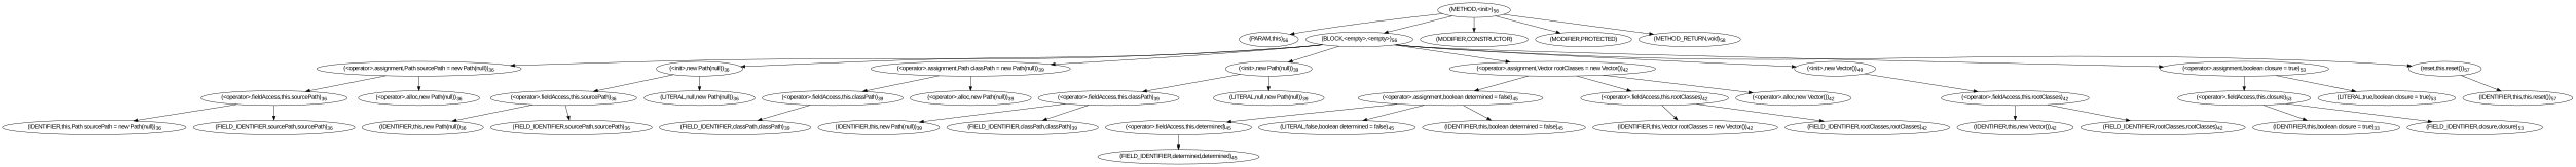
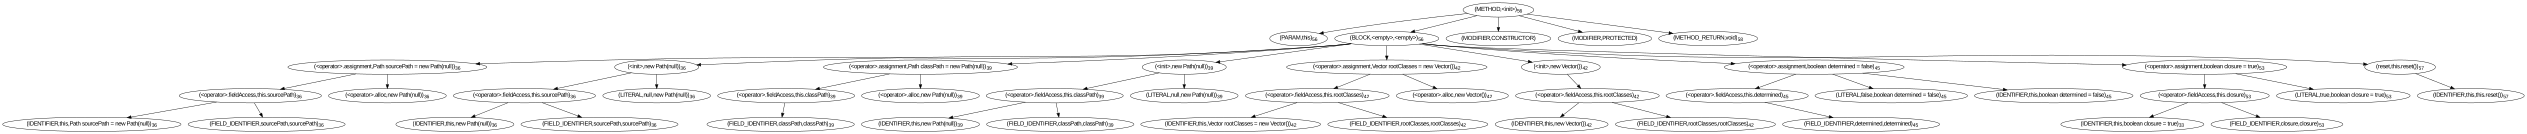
  digraph {
    fontname="Liberation Sans"
    node [fontname="Liberation Sans"]
    edge [fontname="Liberation Sans"]
    n1 [label=<(METHOD,&lt;init&gt;)<SUB>56</SUB>>]
    n2 [label=<(PARAM,this)<SUB>56</SUB>>]
    n3 [label=<(BLOCK,&lt;empty&gt;,&lt;empty&gt;)<SUB>56</SUB>>]
    n4 [label=<(MODIFIER,CONSTRUCTOR)>]
    n5 [label=<(MODIFIER,PROTECTED)>]
    n6 [label=<(METHOD_RETURN,void)<SUB>58</SUB>>]
    n7 [label=<(&lt;operator&gt;.assignment,Path sourcePath = new Path(null))<SUB>36</SUB>>]
    n8 [label=<(&lt;init&gt;,new Path(null))<SUB>36</SUB>>]
    n9 [label=<(&lt;operator&gt;.assignment,Path classPath = new Path(null))<SUB>39</SUB>>]
    n10 [label=<(&lt;init&gt;,new Path(null))<SUB>39</SUB>>]
    n11 [label=<(&lt;operator&gt;.assignment,Vector rootClasses = new Vector())<SUB>42</SUB>>]
-   n12 [label=<(&lt;init&gt;,new Vector())<SUB>49</SUB>>]
+   n12 [label=<(&lt;init&gt;,new Vector())<SUB>42</SUB>>]
    n13 [label=<(&lt;operator&gt;.assignment,boolean determined = false)<SUB>45</SUB>>]
    n14 [label=<(&lt;operator&gt;.assignment,boolean closure = true)<SUB>53</SUB>>]
    n15 [label=<(reset,this.reset())<SUB>57</SUB>>]
    n16 [label=<(&lt;operator&gt;.fieldAccess,this.sourcePath)<SUB>36</SUB>>]
    n17 [label=<(&lt;operator&gt;.alloc,new Path(null))<SUB>36</SUB>>]
    n18 [label=<(&lt;operator&gt;.fieldAccess,this.sourcePath)<SUB>36</SUB>>]
    n19 [label=<(LITERAL,null,new Path(null))<SUB>36</SUB>>]
    n20 [label=<(&lt;operator&gt;.fieldAccess,this.classPath)<SUB>39</SUB>>]
    n21 [label=<(&lt;operator&gt;.alloc,new Path(null))<SUB>39</SUB>>]
    n22 [label=<(&lt;operator&gt;.fieldAccess,this.classPath)<SUB>39</SUB>>]
    n23 [label=<(LITERAL,null,new Path(null))<SUB>39</SUB>>]
    n24 [label=<(&lt;operator&gt;.fieldAccess,this.rootClasses)<SUB>42</SUB>>]
    n25 [label=<(&lt;operator&gt;.alloc,new Vector())<SUB>42</SUB>>]
    n26 [label=<(&lt;operator&gt;.fieldAccess,this.rootClasses)<SUB>42</SUB>>]
    n27 [label=<(&lt;operator&gt;.fieldAccess,this.determined)<SUB>45</SUB>>]
    n28 [label=<(LITERAL,false,boolean determined = false)<SUB>45</SUB>>]
    n29 [label=<(IDENTIFIER,this,boolean determined = false)<SUB>45</SUB>>]
    n30 [label=<(&lt;operator&gt;.fieldAccess,this.closure)<SUB>53</SUB>>]
    n31 [label=<(LITERAL,true,boolean closure = true)<SUB>53</SUB>>]
    n32 [label=<(IDENTIFIER,this,this.reset())<SUB>57</SUB>>]
    n33 [label=<(IDENTIFIER,this,Path sourcePath = new Path(null))<SUB>36</SUB>>]
    n34 [label=<(FIELD_IDENTIFIER,sourcePath,sourcePath)<SUB>36</SUB>>]
    n35 [label=<(IDENTIFIER,this,new Path(null))<SUB>36</SUB>>]
    n36 [label=<(FIELD_IDENTIFIER,sourcePath,sourcePath)<SUB>36</SUB>>]
    n37 [label=<(FIELD_IDENTIFIER,classPath,classPath)<SUB>39</SUB>>]
    n38 [label=<(IDENTIFIER,this,new Path(null))<SUB>39</SUB>>]
    n39 [label=<(FIELD_IDENTIFIER,classPath,classPath)<SUB>39</SUB>>]
    n40 [label=<(IDENTIFIER,this,Vector rootClasses = new Vector())<SUB>42</SUB>>]
    n41 [label=<(FIELD_IDENTIFIER,rootClasses,rootClasses)<SUB>42</SUB>>]
    n42 [label=<(IDENTIFIER,this,new Vector())<SUB>42</SUB>>]
    n43 [label=<(FIELD_IDENTIFIER,rootClasses,rootClasses)<SUB>42</SUB>>]
    n44 [label=<(FIELD_IDENTIFIER,determined,determined)<SUB>45</SUB>>]
    n45 [label=<(IDENTIFIER,this,boolean closure = true)<SUB>33</SUB>>]
    n46 [label=<(FIELD_IDENTIFIER,closure,closure)<SUB>53</SUB>>]
    n1 -> n2
    n1 -> n3
    n1 -> n4
    n1 -> n5
    n1 -> n6
    n3 -> n7
    n3 -> n8
    n3 -> n9
    n3 -> n10
    n3 -> n11
    n3 -> n12
-   n11 -> n13
+   n3 -> n13
    n3 -> n14
    n3 -> n15
    n7 -> n16
    n7 -> n17
    n8 -> n18
    n8 -> n19
    n9 -> n20
    n9 -> n21
    n10 -> n22
    n10 -> n23
    n11 -> n24
    n11 -> n25
    n12 -> n26
    n13 -> n27
    n13 -> n28
    n13 -> n29
    n14 -> n30
    n14 -> n31
    n15 -> n32
    n16 -> n33
    n16 -> n34
    n18 -> n35
    n18 -> n36
    n20 -> n37
    n22 -> n38
    n22 -> n39
    n24 -> n40
    n24 -> n41
    n26 -> n42
    n26 -> n43
    n27 -> n44
    n30 -> n45
    n30 -> n46
  }
